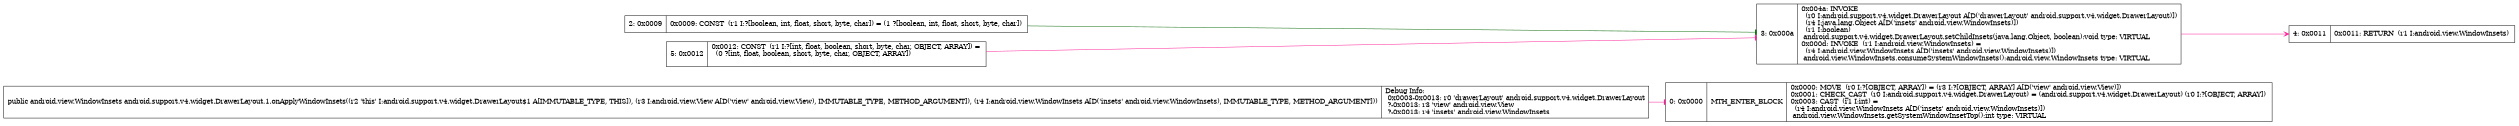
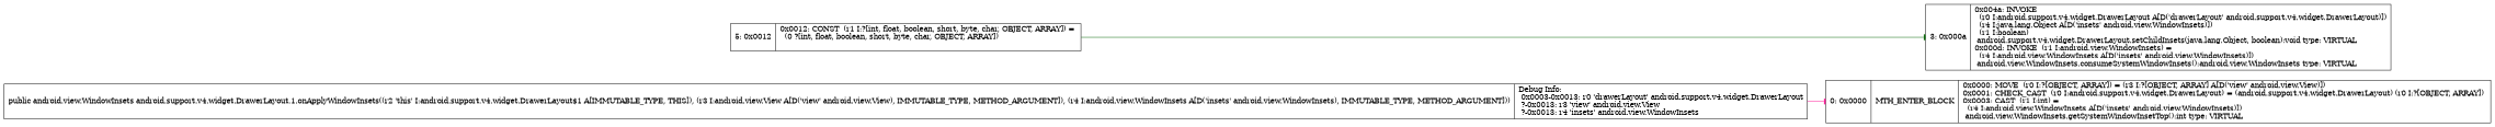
  digraph {
    rankdir=LR
    node [shape=record]
    edge [arrowhead=tee color=darkgreen]
    n1 [label="{0\:\ 0x0000|MTH_ENTER_BLOCK\l|0x0000: MOVE  (r0 I:?[OBJECT, ARRAY]) = (r3 I:?[OBJECT, ARRAY] A[D('view' android.view.View)]) \l0x0001: CHECK_CAST  (r0 I:android.support.v4.widget.DrawerLayout) = (android.support.v4.widget.DrawerLayout) (r0 I:?[OBJECT, ARRAY]) \l0x0003: CAST  (r1 I:int) = \l  (r4 I:android.view.WindowInsets A[D('insets' android.view.WindowInsets)])\l android.view.WindowInsets.getSystemWindowInsetTop():int type: VIRTUAL \l}"]
-   n2 [label="{2\:\ 0x0009|0x0009: CONST  (r1 I:?[boolean, int, float, short, byte, char]) = (1 ?[boolean, int, float, short, byte, char]) \l}"]
    n3 [label="{3\:\ 0x000a|0x004a: INVOKE  \l  (r0 I:android.support.v4.widget.DrawerLayout A[D('drawerLayout' android.support.v4.widget.DrawerLayout)])\l  (r4 I:java.lang.Object A[D('insets' android.view.WindowInsets)])\l  (r1 I:boolean)\l android.support.v4.widget.DrawerLayout.setChildInsets(java.lang.Object, boolean):void type: VIRTUAL \l0x000d: INVOKE  (r1 I:android.view.WindowInsets) = \l  (r4 I:android.view.WindowInsets A[D('insets' android.view.WindowInsets)])\l android.view.WindowInsets.consumeSystemWindowInsets():android.view.WindowInsets type: VIRTUAL \l}"]
    n4 [label="{5\:\ 0x0012|0x0012: CONST  (r1 I:?[int, float, boolean, short, byte, char, OBJECT, ARRAY]) = \l  (0 ?[int, float, boolean, short, byte, char, OBJECT, ARRAY])\l \l}"]
-   n5 [label="{4\:\ 0x0011|0x0011: RETURN  (r1 I:android.view.WindowInsets) \l}"]
    n6 [label="{public android.view.WindowInsets android.support.v4.widget.DrawerLayout.1.onApplyWindowInsets((r2 'this' I:android.support.v4.widget.DrawerLayout$1 A[IMMUTABLE_TYPE, THIS]), (r3 I:android.view.View A[D('view' android.view.View), IMMUTABLE_TYPE, METHOD_ARGUMENT]), (r4 I:android.view.WindowInsets A[D('insets' android.view.WindowInsets), IMMUTABLE_TYPE, METHOD_ARGUMENT]))  | Debug Info:\l  0x0003\-0x0013: r0 'drawerLayout' android.support.v4.widget.DrawerLayout\l  ?\-0x0013: r3 'view' android.view.View\l  ?\-0x0013: r4 'insets' android.view.WindowInsets\l}"]
-   n2 -> n3
-   n3 -> n5 [arrowhead=vee color=deeppink]
-   n4 -> n3 [color=deeppink]
+   n4 -> n3
    n6 -> n1 [color=deeppink]
  }
